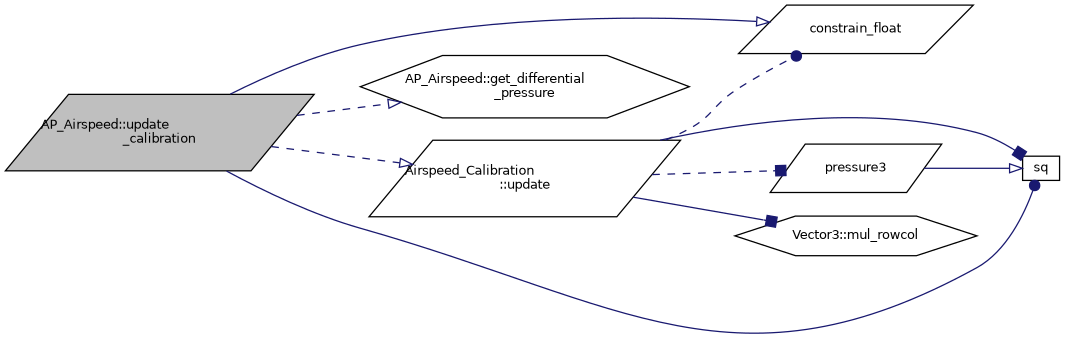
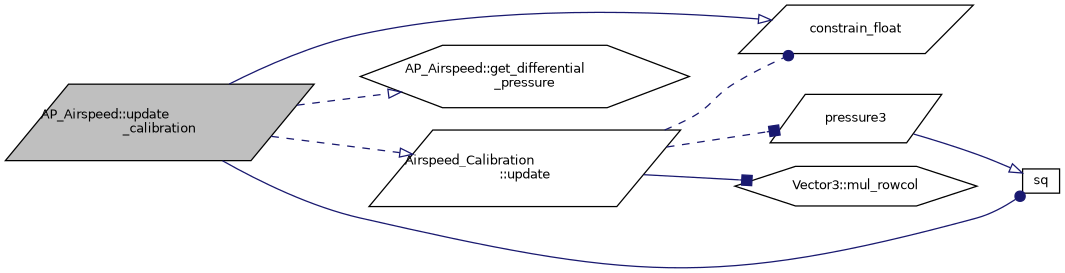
  digraph {
    rankdir=LR
    node [color=black fillcolor=white fontname=Helvetica fontsize=10 shape=parallelogram style=filled]
    edge [arrowhead=onormal color=midnightblue fontname=Helvetica fontsize=10 labelfontname=Helvetica labelfontsize=10 style=solid]
    n1 [fillcolor=grey75 fontcolor=black height=0.2 label="AP_Airspeed::update\l_calibration" width=0.4]
    n2 [height=0.2 label=constrain_float width=0.4]
    n3 [height=0.2 label="AP_Airspeed::get_differential\l_pressure" shape=hexagon width=0.4]
    n4 [height=0.2 label="Airspeed_Calibration\l::update" width=0.4]
    n5 [height=0.2 label=sq shape=box width=0.4]
    n6 [height=0.2 label=pressure3 width=0.4]
    n7 [height=0.2 label="Vector3::mul_rowcol" shape=hexagon width=0.4]
    n1 -> n2
    n1 -> n3 [style=dashed]
    n1 -> n4 [style=dashed]
    n1 -> n5 [arrowhead=dot]
    n4 -> n2 [arrowhead=dot style=dashed]
-   n4 -> n5 [arrowhead=box]
    n4 -> n6 [arrowhead=box style=dashed]
    n4 -> n7 [arrowhead=box]
    n6 -> n5
  }
